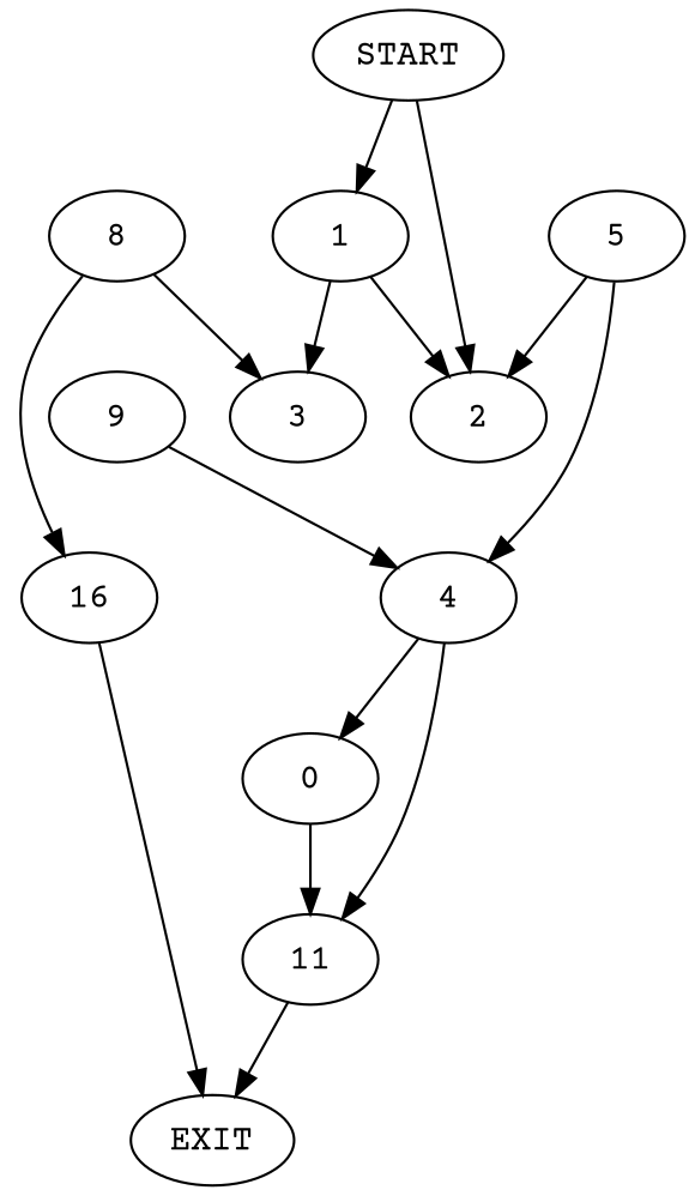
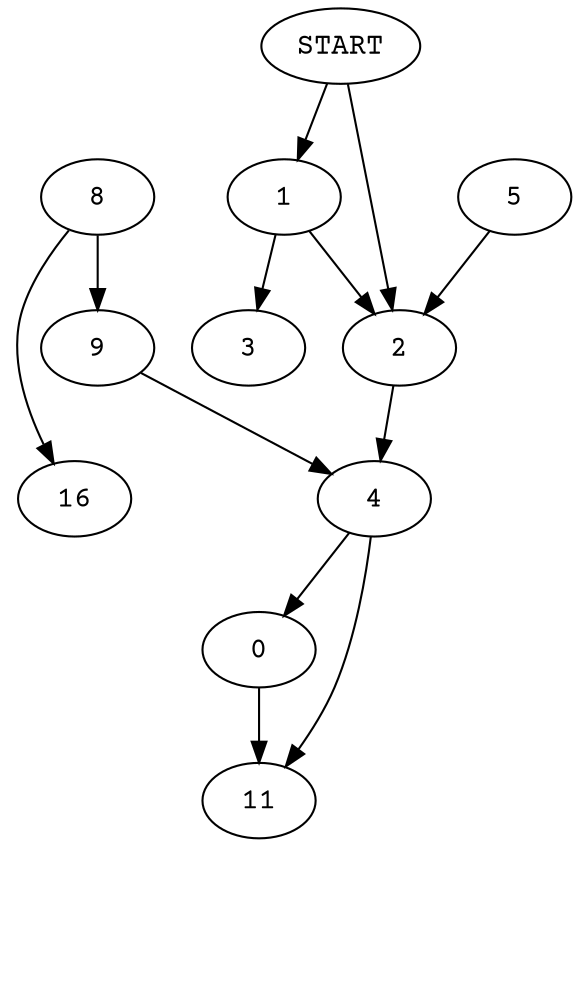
  digraph {
    fontname="Courier Prime"
    node [fontname="Courier Prime"]
    edge [fontname="Courier Prime"]
    n1 [label=START]
    1
    2
    3
-   n5 [label=EXIT]
    4
    n7 [label=0]
    11
    5
    8
    9
    n12 [label=16]
    n1 -> 1
    n1 -> 2
    1 -> 2
    1 -> 3
-   5 -> 4
+   2 -> 4
    4 -> n7
    4 -> 11
    n7 -> 11
-   11 -> n5
    5 -> 2
-   8 -> 3
+   8 -> 9
    8 -> n12
    9 -> 4
-   n12 -> n5
  }
